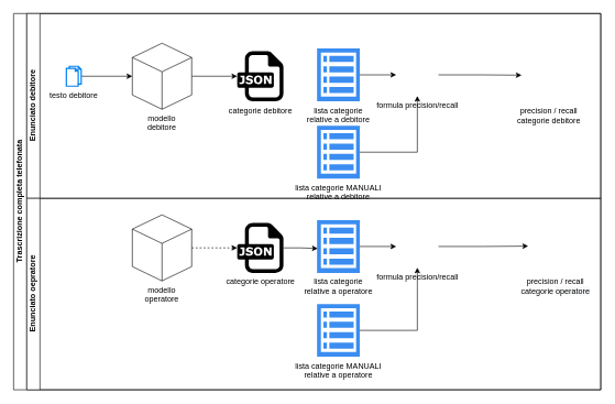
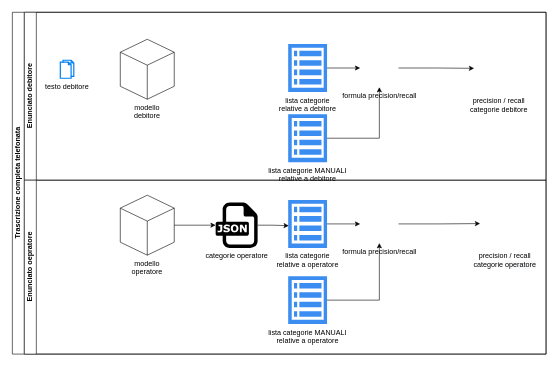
  <mxCell id="0" />
  <mxCell id="1" parent="0" />
  <mxCell id="2" value="Trascrizione completa telefonata" style="swimlane;childLayout=stackLayout;resizeParent=1;resizeParentMax=0;horizontal=0;startSize=20;horizontalStack=0;html=1;" vertex="1" parent="1"><mxGeometry x="20" y="20" width="890" height="570" as="geometry" /></mxCell>
  <mxCell id="3" value="Enunciato debitore" style="swimlane;startSize=20;horizontal=0;html=1;" vertex="1" parent="2"><mxGeometry x="20" width="870" height="280" as="geometry" /></mxCell>
- <mxCell id="4" style="edgeStyle=orthogonalEdgeStyle;rounded=0;orthogonalLoop=1;jettySize=auto;html=1;" edge="1" parent="3" source="5" target="8"><mxGeometry relative="1" as="geometry" /></mxCell>
  <mxCell id="5" value="modello debitore" style="html=1;whiteSpace=wrap;shape=isoCube2;backgroundOutline=1;isoAngle=15;spacingTop=0;labelPosition=center;verticalLabelPosition=bottom;align=center;verticalAlign=top;" vertex="1" parent="3"><mxGeometry x="160" y="45" width="90" height="100" as="geometry" /></mxCell>
- <mxCell id="6" style="edgeStyle=orthogonalEdgeStyle;rounded=0;orthogonalLoop=1;jettySize=auto;html=1;entryX=0;entryY=0.5;entryDx=0;entryDy=0;entryPerimeter=0;" edge="1" parent="3" source="7" target="5"><mxGeometry relative="1" as="geometry" /></mxCell>
  <mxCell id="7" value="testo debitore" style="html=1;verticalLabelPosition=bottom;align=center;labelBackgroundColor=#ffffff;verticalAlign=top;strokeWidth=2;strokeColor=#0080F0;shadow=0;dashed=0;shape=mxgraph.ios7.icons.documents;" vertex="1" parent="3"><mxGeometry x="60" y="80" width="22.5" height="30" as="geometry" /></mxCell>
- <mxCell id="8" value="categorie debitore" style="dashed=0;outlineConnect=0;html=1;align=center;labelPosition=center;verticalLabelPosition=bottom;verticalAlign=top;shape=mxgraph.weblogos.json" vertex="1" parent="3"><mxGeometry x="319" y="57.1" width="70" height="75.8" as="geometry" /></mxCell>
  <mxCell id="9" value="lista categorie &lt;br&gt;relative a debitore" style="sketch=0;html=1;aspect=fixed;strokeColor=none;shadow=0;align=center;verticalAlign=top;fillColor=#3B8DF1;shape=mxgraph.gcp2.view_list;labelPosition=center;verticalLabelPosition=bottom;" vertex="1" parent="3"><mxGeometry x="440" y="52.9" width="64.8" height="80" as="geometry" /></mxCell>
  <mxCell id="10" value="formula precision/recall" style="shape=image;html=1;verticalAlign=top;verticalLabelPosition=bottom;labelBackgroundColor=#ffffff;imageAspect=0;aspect=fixed;image=https://cdn0.iconfinder.com/data/icons/evericons-24px-vol-1/24/calculator-128.png" vertex="1" parent="3"><mxGeometry x="560" y="60.9" width="64" height="64" as="geometry" /></mxCell>
  <mxCell id="11" style="edgeStyle=orthogonalEdgeStyle;rounded=0;orthogonalLoop=1;jettySize=auto;html=1;" edge="1" parent="3" source="9" target="10"><mxGeometry relative="1" as="geometry" /></mxCell>
  <mxCell id="12" value="lista categorie MANUALI&lt;br&gt;relative a debitore" style="sketch=0;html=1;aspect=fixed;strokeColor=none;shadow=0;align=center;verticalAlign=top;fillColor=#3B8DF1;shape=mxgraph.gcp2.view_list;labelPosition=center;verticalLabelPosition=bottom;" vertex="1" parent="3"><mxGeometry x="440" y="170" width="64.8" height="80" as="geometry" /></mxCell>
  <mxCell id="13" style="edgeStyle=orthogonalEdgeStyle;rounded=0;orthogonalLoop=1;jettySize=auto;html=1;" edge="1" parent="3" source="12" target="10"><mxGeometry relative="1" as="geometry" /></mxCell>
  <mxCell id="14" value="precision / recall&lt;br&gt;categorie debitore" style="shape=image;html=1;verticalAlign=top;verticalLabelPosition=bottom;labelBackgroundColor=#ffffff;imageAspect=0;aspect=fixed;image=https://cdn4.iconfinder.com/data/icons/online-marketing-hand-drawn-vol-2/52/graph__information__online__bars__web__chart__pie-128.png" vertex="1" parent="3"><mxGeometry x="750" y="52.9" width="81.1" height="81.1" as="geometry" /></mxCell>
  <mxCell id="15" style="edgeStyle=orthogonalEdgeStyle;rounded=0;orthogonalLoop=1;jettySize=auto;html=1;entryX=0;entryY=0.5;entryDx=0;entryDy=0;" edge="1" parent="3" source="10" target="14"><mxGeometry relative="1" as="geometry"><mxPoint x="920" y="74" as="targetPoint" /></mxGeometry></mxCell>
  <mxCell id="16" value="Enunciato oepratore" style="swimlane;startSize=20;horizontal=0;html=1;" vertex="1" parent="2"><mxGeometry x="20" y="280" width="870" height="290" as="geometry" /></mxCell>
  <mxCell id="17" value="modello operatore" style="html=1;whiteSpace=wrap;shape=isoCube2;backgroundOutline=1;isoAngle=15;labelPosition=center;verticalLabelPosition=bottom;align=center;verticalAlign=top;" vertex="1" parent="16"><mxGeometry x="160" y="25" width="90" height="100" as="geometry" /></mxCell>
  <mxCell id="18" value="categorie operatore" style="dashed=0;outlineConnect=0;html=1;align=center;labelPosition=center;verticalLabelPosition=bottom;verticalAlign=top;shape=mxgraph.weblogos.json" vertex="1" parent="16"><mxGeometry x="319" y="37.1" width="70" height="75.8" as="geometry" /></mxCell>
- <mxCell id="19" style="edgeStyle=orthogonalEdgeStyle;rounded=0;orthogonalLoop=1;jettySize=auto;html=1;exitX=1;exitY=0.5;exitDx=0;exitDy=0;exitPerimeter=0;dashed=1;" edge="1" parent="16" source="17" target="18"><mxGeometry relative="1" as="geometry" /></mxCell>
+ <mxCell id="19" style="edgeStyle=orthogonalEdgeStyle;rounded=0;orthogonalLoop=1;jettySize=auto;html=1;exitX=1;exitY=0.5;exitDx=0;exitDy=0;exitPerimeter=0;" edge="1" parent="16" source="17" target="18"><mxGeometry relative="1" as="geometry" /></mxCell>
  <mxCell id="20" value="lista categorie &lt;br&gt;relative a operatore" style="sketch=0;html=1;aspect=fixed;strokeColor=none;shadow=0;align=center;verticalAlign=top;fillColor=#3B8DF1;shape=mxgraph.gcp2.view_list;labelPosition=center;verticalLabelPosition=bottom;" vertex="1" parent="16"><mxGeometry x="440" y="32.9" width="64.8" height="80" as="geometry" /></mxCell>
  <mxCell id="21" value="formula precision/recall" style="shape=image;html=1;verticalAlign=top;verticalLabelPosition=bottom;labelBackgroundColor=#ffffff;imageAspect=0;aspect=fixed;image=https://cdn0.iconfinder.com/data/icons/evericons-24px-vol-1/24/calculator-128.png" vertex="1" parent="16"><mxGeometry x="560" y="40.9" width="64" height="64" as="geometry" /></mxCell>
  <mxCell id="22" style="edgeStyle=orthogonalEdgeStyle;rounded=0;orthogonalLoop=1;jettySize=auto;html=1;" edge="1" parent="16" source="20" target="21"><mxGeometry relative="1" as="geometry" /></mxCell>
  <mxCell id="23" value="lista categorie MANUALI&lt;br&gt;relative a operatore" style="sketch=0;html=1;aspect=fixed;strokeColor=none;shadow=0;align=center;verticalAlign=top;fillColor=#3B8DF1;shape=mxgraph.gcp2.view_list;labelPosition=center;verticalLabelPosition=bottom;" vertex="1" parent="16"><mxGeometry x="440" y="160.0" width="64.8" height="80" as="geometry" /></mxCell>
  <mxCell id="24" style="edgeStyle=orthogonalEdgeStyle;rounded=0;orthogonalLoop=1;jettySize=auto;html=1;" edge="1" parent="16" source="23" target="21"><mxGeometry relative="1" as="geometry" /></mxCell>
  <mxCell id="25" value="precision / recall&lt;br&gt;categorie&amp;nbsp;&lt;span style=&quot;background-color: rgb(248, 249, 250);&quot;&gt;operatore&lt;/span&gt;" style="shape=image;html=1;verticalAlign=top;verticalLabelPosition=bottom;labelBackgroundColor=#ffffff;imageAspect=0;aspect=fixed;image=https://cdn4.iconfinder.com/data/icons/online-marketing-hand-drawn-vol-2/52/graph__information__online__bars__web__chart__pie-128.png" vertex="1" parent="16"><mxGeometry x="760" y="31.8" width="81.1" height="81.1" as="geometry" /></mxCell>
  <mxCell id="26" style="edgeStyle=orthogonalEdgeStyle;rounded=0;orthogonalLoop=1;jettySize=auto;html=1;entryX=0;entryY=0.5;entryDx=0;entryDy=0;" edge="1" parent="16" source="21" target="25"><mxGeometry relative="1" as="geometry"><mxPoint x="890" y="-178.9" as="targetPoint" /></mxGeometry></mxCell>
  <mxCell id="27" style="edgeStyle=orthogonalEdgeStyle;rounded=0;orthogonalLoop=1;jettySize=auto;html=1;entryX=0.015;entryY=0.538;entryDx=0;entryDy=0;entryPerimeter=0;" edge="1" parent="16" target="20" source="18"><mxGeometry relative="1" as="geometry"><mxPoint x="420" y="72.1" as="sourcePoint" /></mxGeometry></mxCell>
